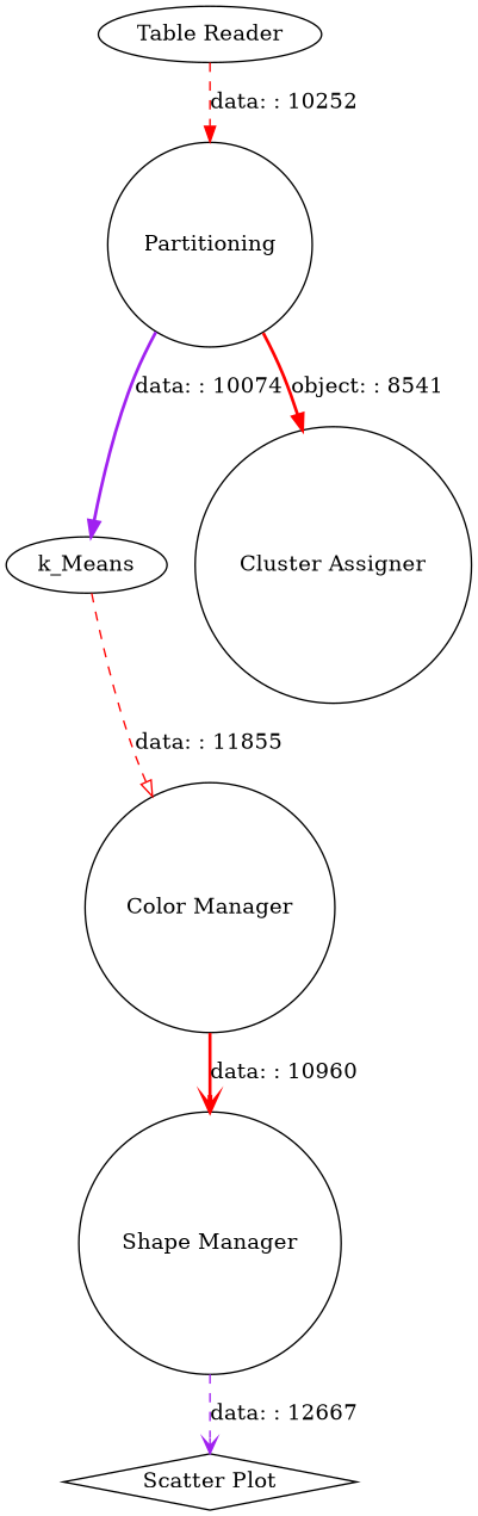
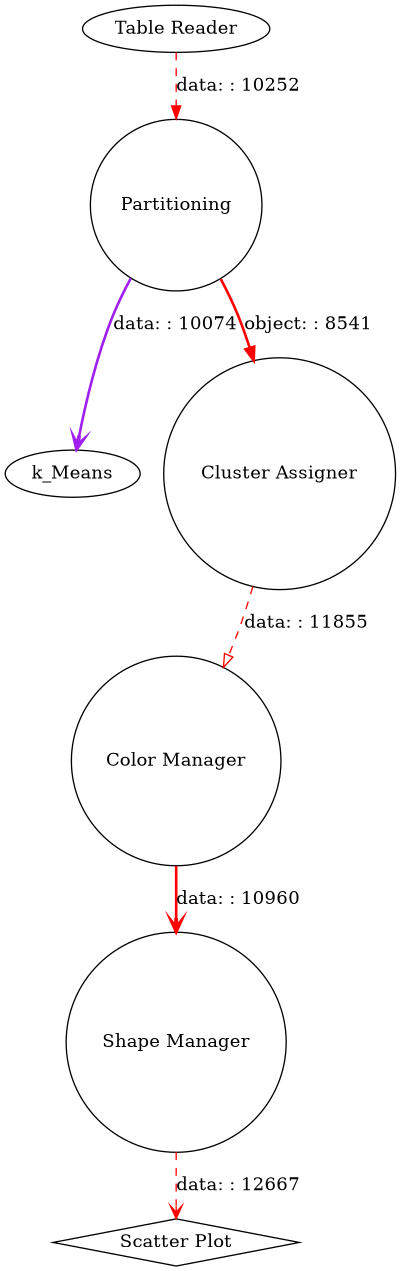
  digraph {
    rankdir=TB
    node [shape=circle]
    edge [arrowhead=vee color=red style=bold]
    n1 [label="Scatter Plot" shape=diamond]
    n2 [label=Partitioning]
    n3 [label=k_Means shape=ellipse]
    n4 [label="Cluster Assigner"]
    n5 [label="Color Manager"]
    n6 [label="Shape Manager"]
    n7 [label="Table Reader" shape=ellipse]
-   n2 -> n3 [arrowhead=normal color=purple label="data: : 10074"]
+   n2 -> n3 [color=purple label="data: : 10074"]
    n2 -> n4 [arrowhead=normal label="object: : 8541"]
-   n3 -> n5 [arrowhead=onormal label="data: : 11855" style=dashed]
+   n4 -> n5 [arrowhead=onormal label="data: : 11855" style=dashed]
    n5 -> n6 [label="data: : 10960"]
-   n6 -> n1 [color=purple label="data: : 12667" style=dashed]
+   n6 -> n1 [label="data: : 12667" style=dashed]
    n7 -> n2 [arrowhead=normal label="data: : 10252" style=dashed]
  }
